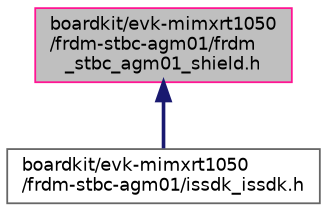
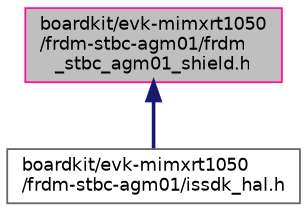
  digraph {
    node [fontname=Helvetica fontsize=10 shape=record style=filled]
    n1 [color=deeppink fillcolor=grey75 fontcolor=black height=0.2 label="boardkit/evk-mimxrt1050\l/frdm-stbc-agm01/frdm\l_stbc_agm01_shield.h" width=0.4]
-   n2 [color=gray40 fillcolor=white height=0.2 label="boardkit/evk-mimxrt1050\l/frdm-stbc-agm01/issdk_issdk.h" width=0.4]
+   n2 [color=gray40 fillcolor=white height=0.2 label="boardkit/evk-mimxrt1050\l/frdm-stbc-agm01/issdk_hal.h" width=0.4]
    n1 -> n2 [color=midnightblue dir=back fontname=Helvetica fontsize=10 labelfontname=Helvetica labelfontsize=10 style=bold]
  }
